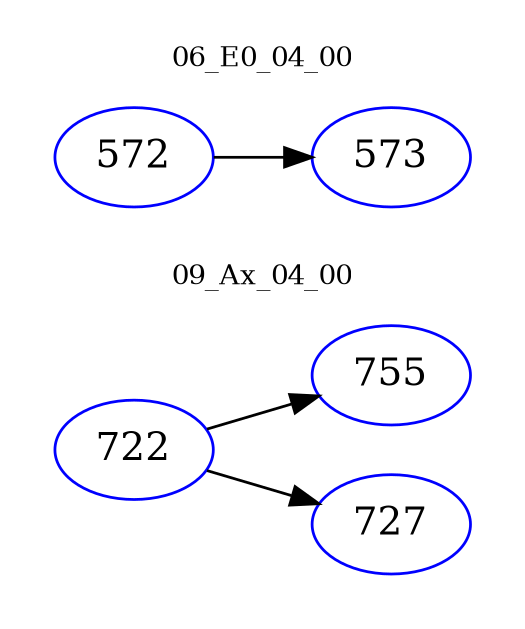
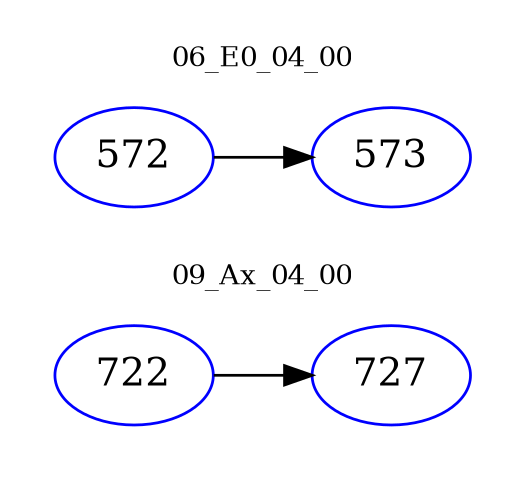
  digraph {
    fontname="DejaVu Serif"
    rankdir=LR
    node [color=blue fontname="DejaVu Serif"]
    edge [color=black fontname="DejaVu Serif"]
    n1 [label=722]
    n2 [label=727]
-   n3 [label=755]
    n4 [label=572]
    n5 [label=573]
    subgraph cluster_1 {
      color=white
      fontsize=10
      label="09_Ax_04_00"
      n1
      n2
-     n3
    }
    subgraph cluster_2 {
      color=white
      fontsize=10
      label="06_E0_04_00"
      n4
      n5
    }
    n1 -> n2
-   n1 -> n3
    n4 -> n5
  }
